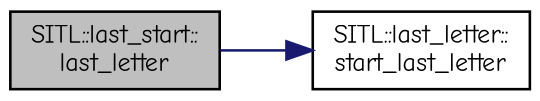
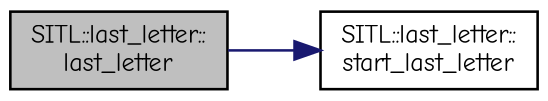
  digraph {
    rankdir=LR
    fontname="Comic Neue"
    node [color=black fontname="Comic Neue" fontsize=10 shape=record style=filled]
-   n1 [fillcolor=grey75 fontcolor=black height=0.2 label="SITL::last_start::\llast_letter" width=0.4]
+   n1 [fillcolor=grey75 fontcolor=black height=0.2 label="SITL::last_letter::\llast_letter" width=0.4]
    n2 [fillcolor=white height=0.2 label="SITL::last_letter::\lstart_last_letter" width=0.4]
    n1 -> n2 [color=midnightblue fontname="Comic Neue" fontsize=10 labelfontname=Helvetica labelfontsize=10 style=solid]
  }
